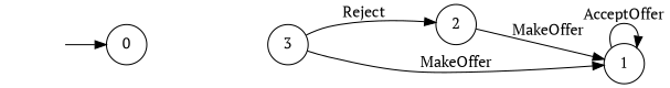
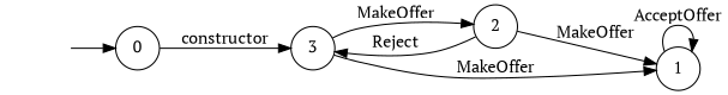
  digraph {
    fontname="PT Serif"
    rankdir=LR
    node [fontname="PT Serif" shape=circle]
    edge [fontname="PT Serif"]
    "" [shape=plaintext]
    n2 [label=0]
    n3 [label=3]
    n4 [label=2]
    n5 [label=1]
    "" -> n2
-   n3 -> n4 [label=Reject]
+   n2 -> n3 [label=constructor]
+   n3 -> n4 [label=MakeOffer]
    n3 -> n5 [label=MakeOffer]
+   n4 -> n3 [label=Reject]
    n4 -> n5 [label=MakeOffer]
    n5 -> n5 [label=AcceptOffer]
  }
